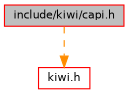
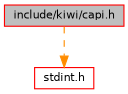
  digraph {
    node [color=red fontname=Helvetica fontsize=10 shape=record style=filled]
    n1 [fillcolor=grey75 fontcolor=black height=0.2 label="include/kiwi/capi.h" width=0.4]
-   n2 [fillcolor=white height=0.2 label="kiwi.h" width=0.4]
+   n2 [fillcolor=white height=0.2 label="stdint.h" width=0.4]
    n1 -> n2 [color=darkorange fontname=Helvetica fontsize=10 labelfontname=Helvetica labelfontsize=10 style=dashed]
  }
